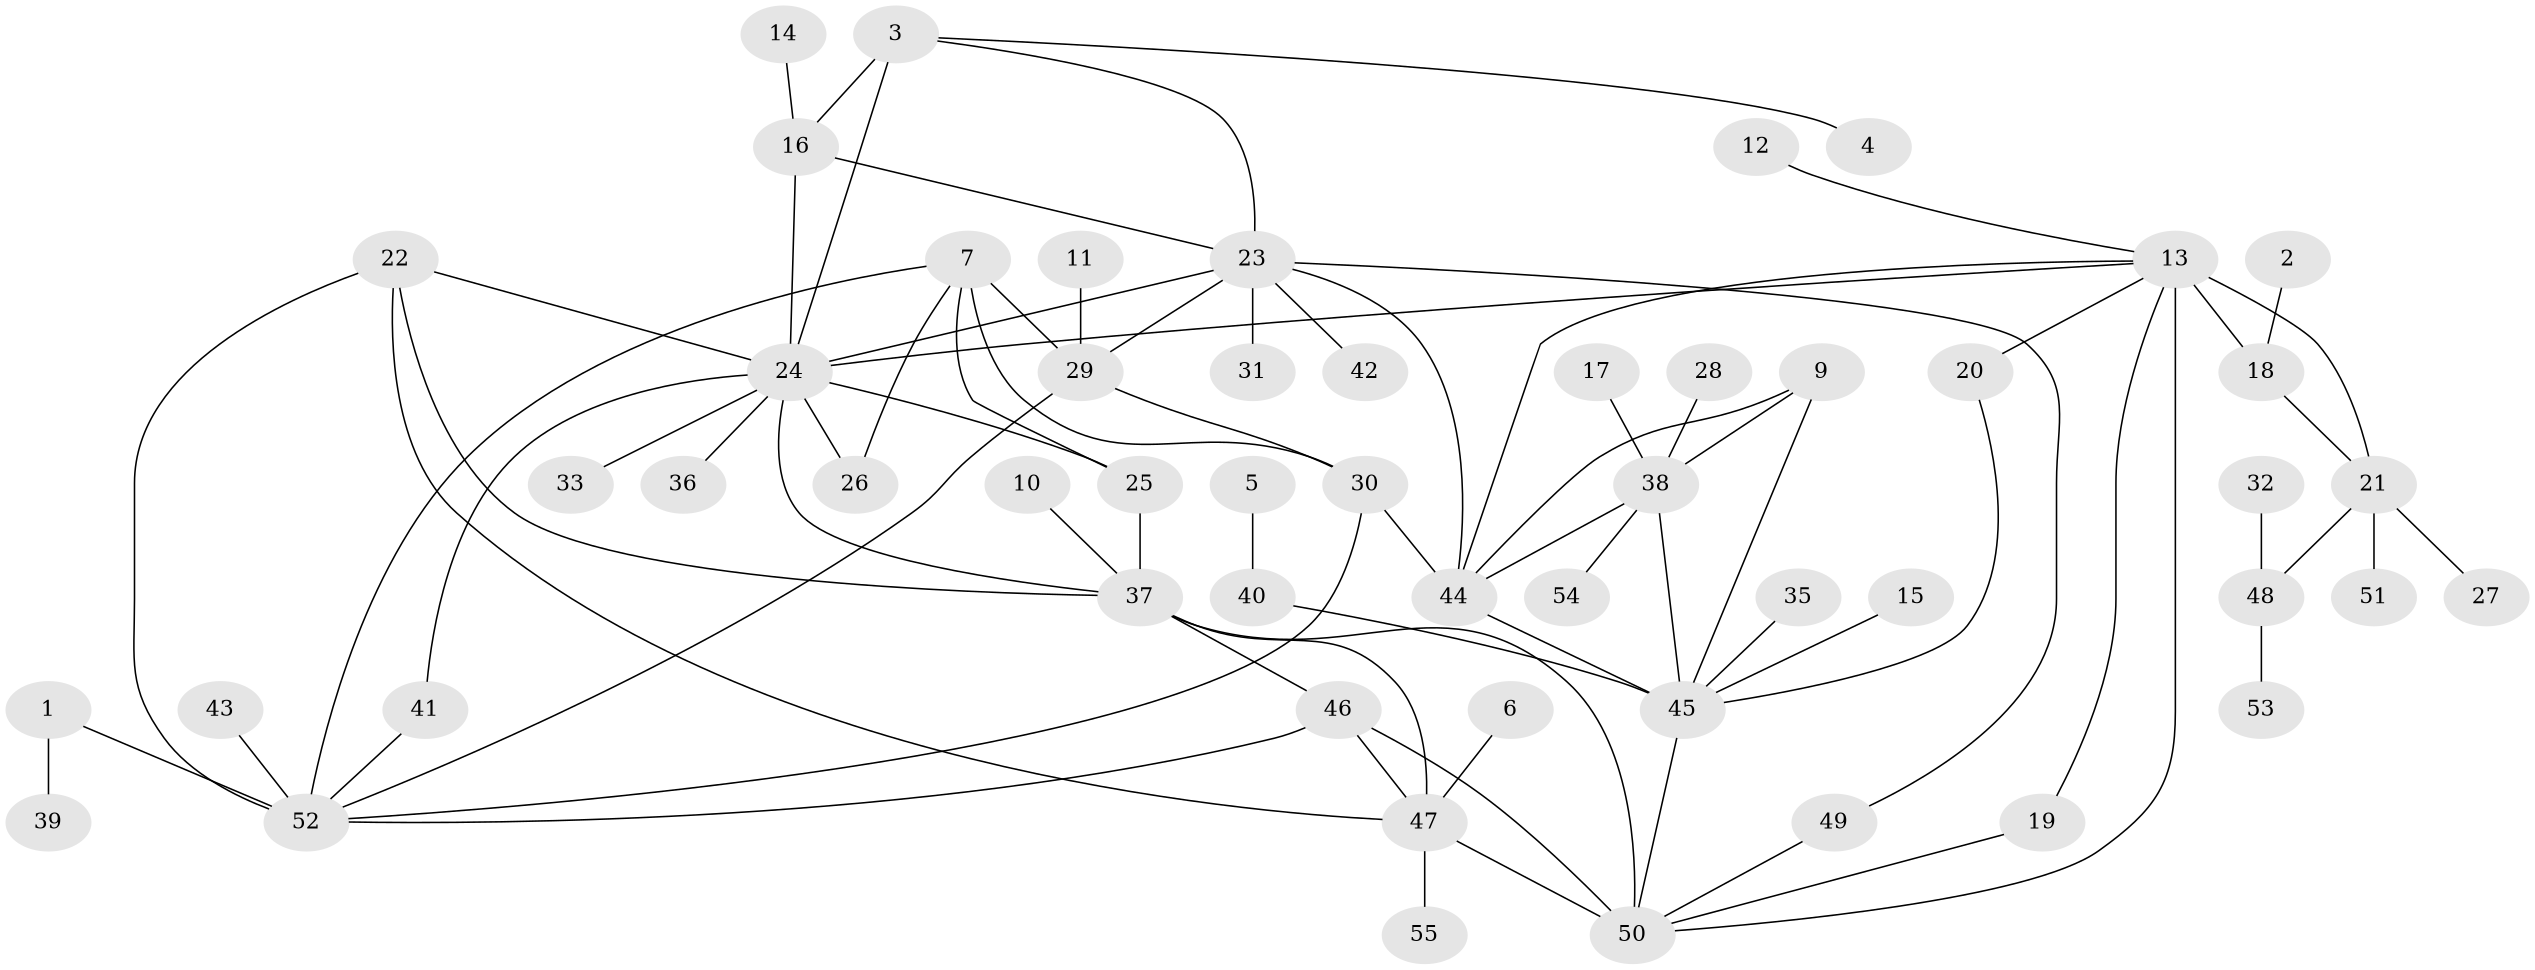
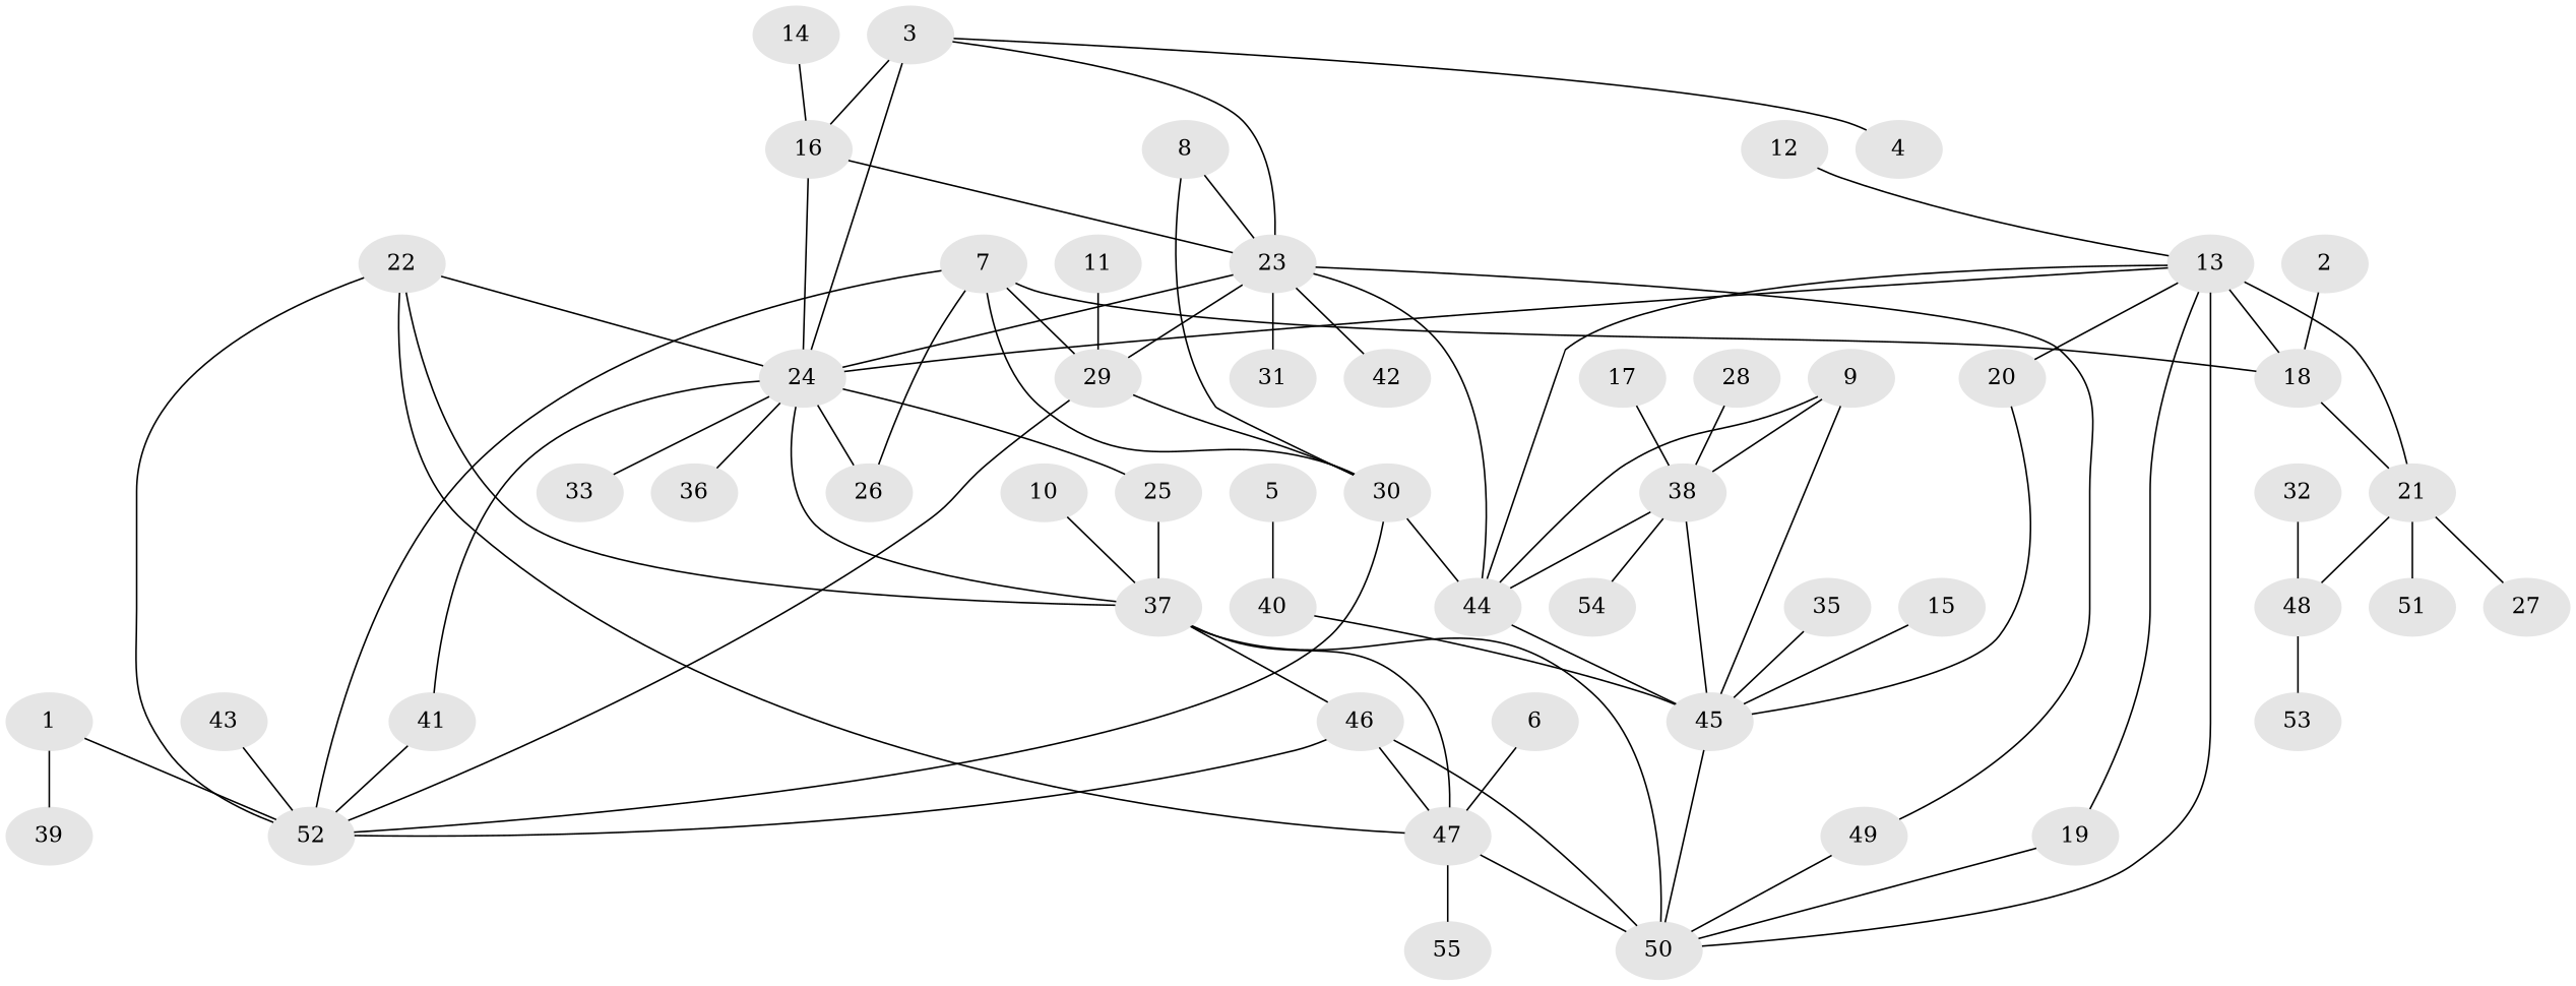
  graph {
    node [color=gray90 style=filled]
    edge [weight=1.0]
    1
    39
    52
    2
    18
    21
    3
    4
    16
    23
    24
    29
    44
    31
    42
    49
    26
    37
    25
    33
    36
    41
    5
    40
    45
    6
    47
    50
    55
    7
    30
+   8
    9
    38
    54
    10
    46
    11
    12
    13
    19
    20
    27
    48
    51
    14
    15
    17
    53
    22
    28
    32
    35
    43
    1 -- 39
    1 -- 52
    2 -- 18
    18 -- 21 [weight=2.0]
    21 -- 27
    21 -- 48
    21 -- 51
    3 -- 4
    3 -- 16 [weight=2.0]
    3 -- 23
    3 -- 24
    16 -- 23 [weight=2.0]
    16 -- 24 [weight=2.0]
    23 -- 24
    23 -- 29
    23 -- 44
    23 -- 31
    23 -- 42
    23 -- 49
    24 -- 26
    24 -- 37
    24 -- 25
    24 -- 33
    24 -- 36
    24 -- 41
    29 -- 52
    29 -- 30
    44 -- 45 [weight=2.0]
    49 -- 50
    37 -- 47 [weight=2.0]
    37 -- 50
    37 -- 46
    25 -- 37
    41 -- 52
    5 -- 40
    40 -- 45
    45 -- 50
    6 -- 47
    47 -- 50 [weight=2.0]
    47 -- 55
    7 -- 52 [weight=2.0]
-   7 -- 25
+   7 -- 18
    7 -- 29 [weight=2.0]
    7 -- 26
    7 -- 30 [weight=2.0]
    30 -- 52
    30 -- 44
+   8 -- 23
+   8 -- 30
    9 -- 44 [weight=2.0]
    9 -- 45
    9 -- 38
    38 -- 44 [weight=2.0]
    38 -- 45
    38 -- 54
    10 -- 37
    46 -- 52
    46 -- 47 [weight=2.0]
    46 -- 50
    11 -- 29
    12 -- 13
    13 -- 18 [weight=4.0]
    13 -- 21 [weight=2.0]
    13 -- 24
    13 -- 44
    13 -- 50
    13 -- 19
    13 -- 20
    19 -- 50
    20 -- 45
    48 -- 53
    14 -- 16
    15 -- 45
    17 -- 38
    22 -- 52
    22 -- 24
    22 -- 37
    22 -- 47
    28 -- 38
    32 -- 48
    35 -- 45
    43 -- 52
  }
